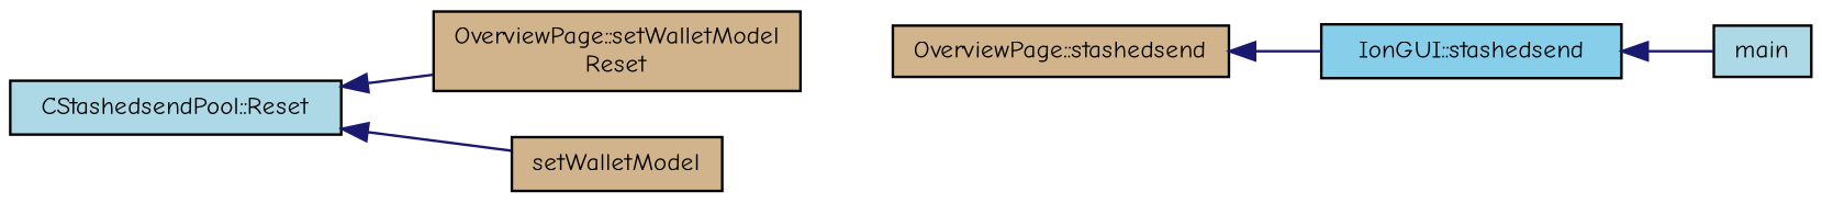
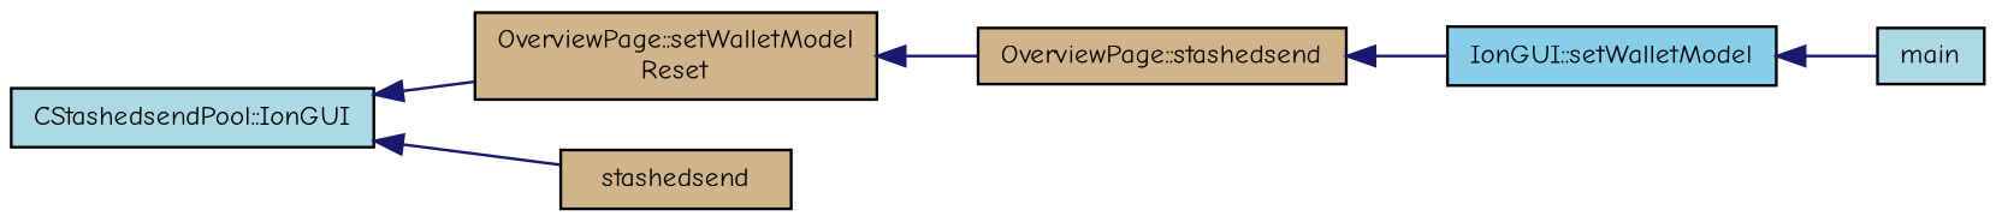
  digraph {
    fontname="Comic Neue"
    rankdir=LR
    node [color=black fillcolor=tan fontname="Comic Neue" fontsize=10 shape=record style=filled]
    edge [color=midnightblue dir=back fontname="Comic Neue" fontsize=10 labelfontname=Helvetica labelfontsize=10 style=solid]
-   n1 [fillcolor=lightblue fontcolor=black height=0.2 label="CStashedsendPool::Reset" width=0.4]
+   n1 [fillcolor=lightblue fontcolor=black height=0.2 label="CStashedsendPool::IonGUI" width=0.4]
    n2 [height=0.2 label="OverviewPage::setWalletModel\lReset" width=0.4]
-   n3 [height=0.2 label=setWalletModel width=0.4]
+   n3 [height=0.2 label=stashedsend width=0.4]
    n4 [height=0.2 label="OverviewPage::stashedsend" width=0.4]
-   n5 [fillcolor=skyblue height=0.2 label="IonGUI::stashedsend" width=0.4]
+   n5 [fillcolor=skyblue height=0.2 label="IonGUI::setWalletModel" width=0.4]
    n6 [fillcolor=lightblue height=0.2 label=main width=0.4]
    n1 -> n2
    n1 -> n3
+   n2 -> n4
    n4 -> n5
    n5 -> n6
  }
